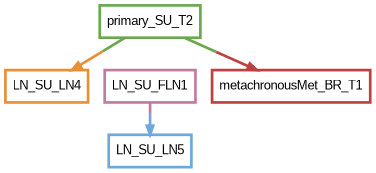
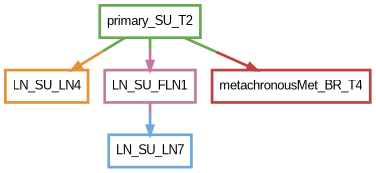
  digraph {
    node [fillcolor=white fontname=Arial penwidth=3.0 shape=box]
    edge [penwidth=3]
    n1 [color="#e69138" label=LN_SU_LN4]
-   LN_SU_LN7 [color="#6fa8dc" label=LN_SU_LN5]
+   LN_SU_LN7 [color="#6fa8dc"]
    n3 [color="#6aa84f" label=primary_SU_T2]
    LN_SU_FLN1 [color="#c27ba0"]
-   metachronousMet_BR_T1 [color="#bf4040"]
+   metachronousMet_BR_T1 [color="#bf4040" label=metachronousMet_BR_T4]
    n3 -> n1 [color="#6aa84f;0.5:#e69138"]
+   n3 -> LN_SU_FLN1 [color="#6aa84f;0.5:#c27ba0"]
    n3 -> metachronousMet_BR_T1 [color="#6aa84f;0.5:#bf4040"]
    LN_SU_FLN1 -> LN_SU_LN7 [color="#c27ba0;0.5:#6fa8dc"]
  }
